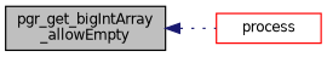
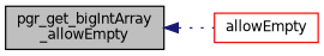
  digraph {
    rankdir=LR
    node [fontname=Helvetica fontsize=10 shape=record style=filled]
    n1 [color=black fillcolor=grey75 fontcolor=black height=0.2 label="pgr_get_bigIntArray\l_allowEmpty" width=0.4]
-   n2 [color=red fillcolor=white height=0.2 label=process width=0.4]
+   n2 [color=red fillcolor=white height=0.2 label=allowEmpty width=0.4]
    n1 -> n2 [color=midnightblue dir=back fontname=Helvetica fontsize=10 labelfontname=Helvetica labelfontsize=10 style=dotted]
  }
